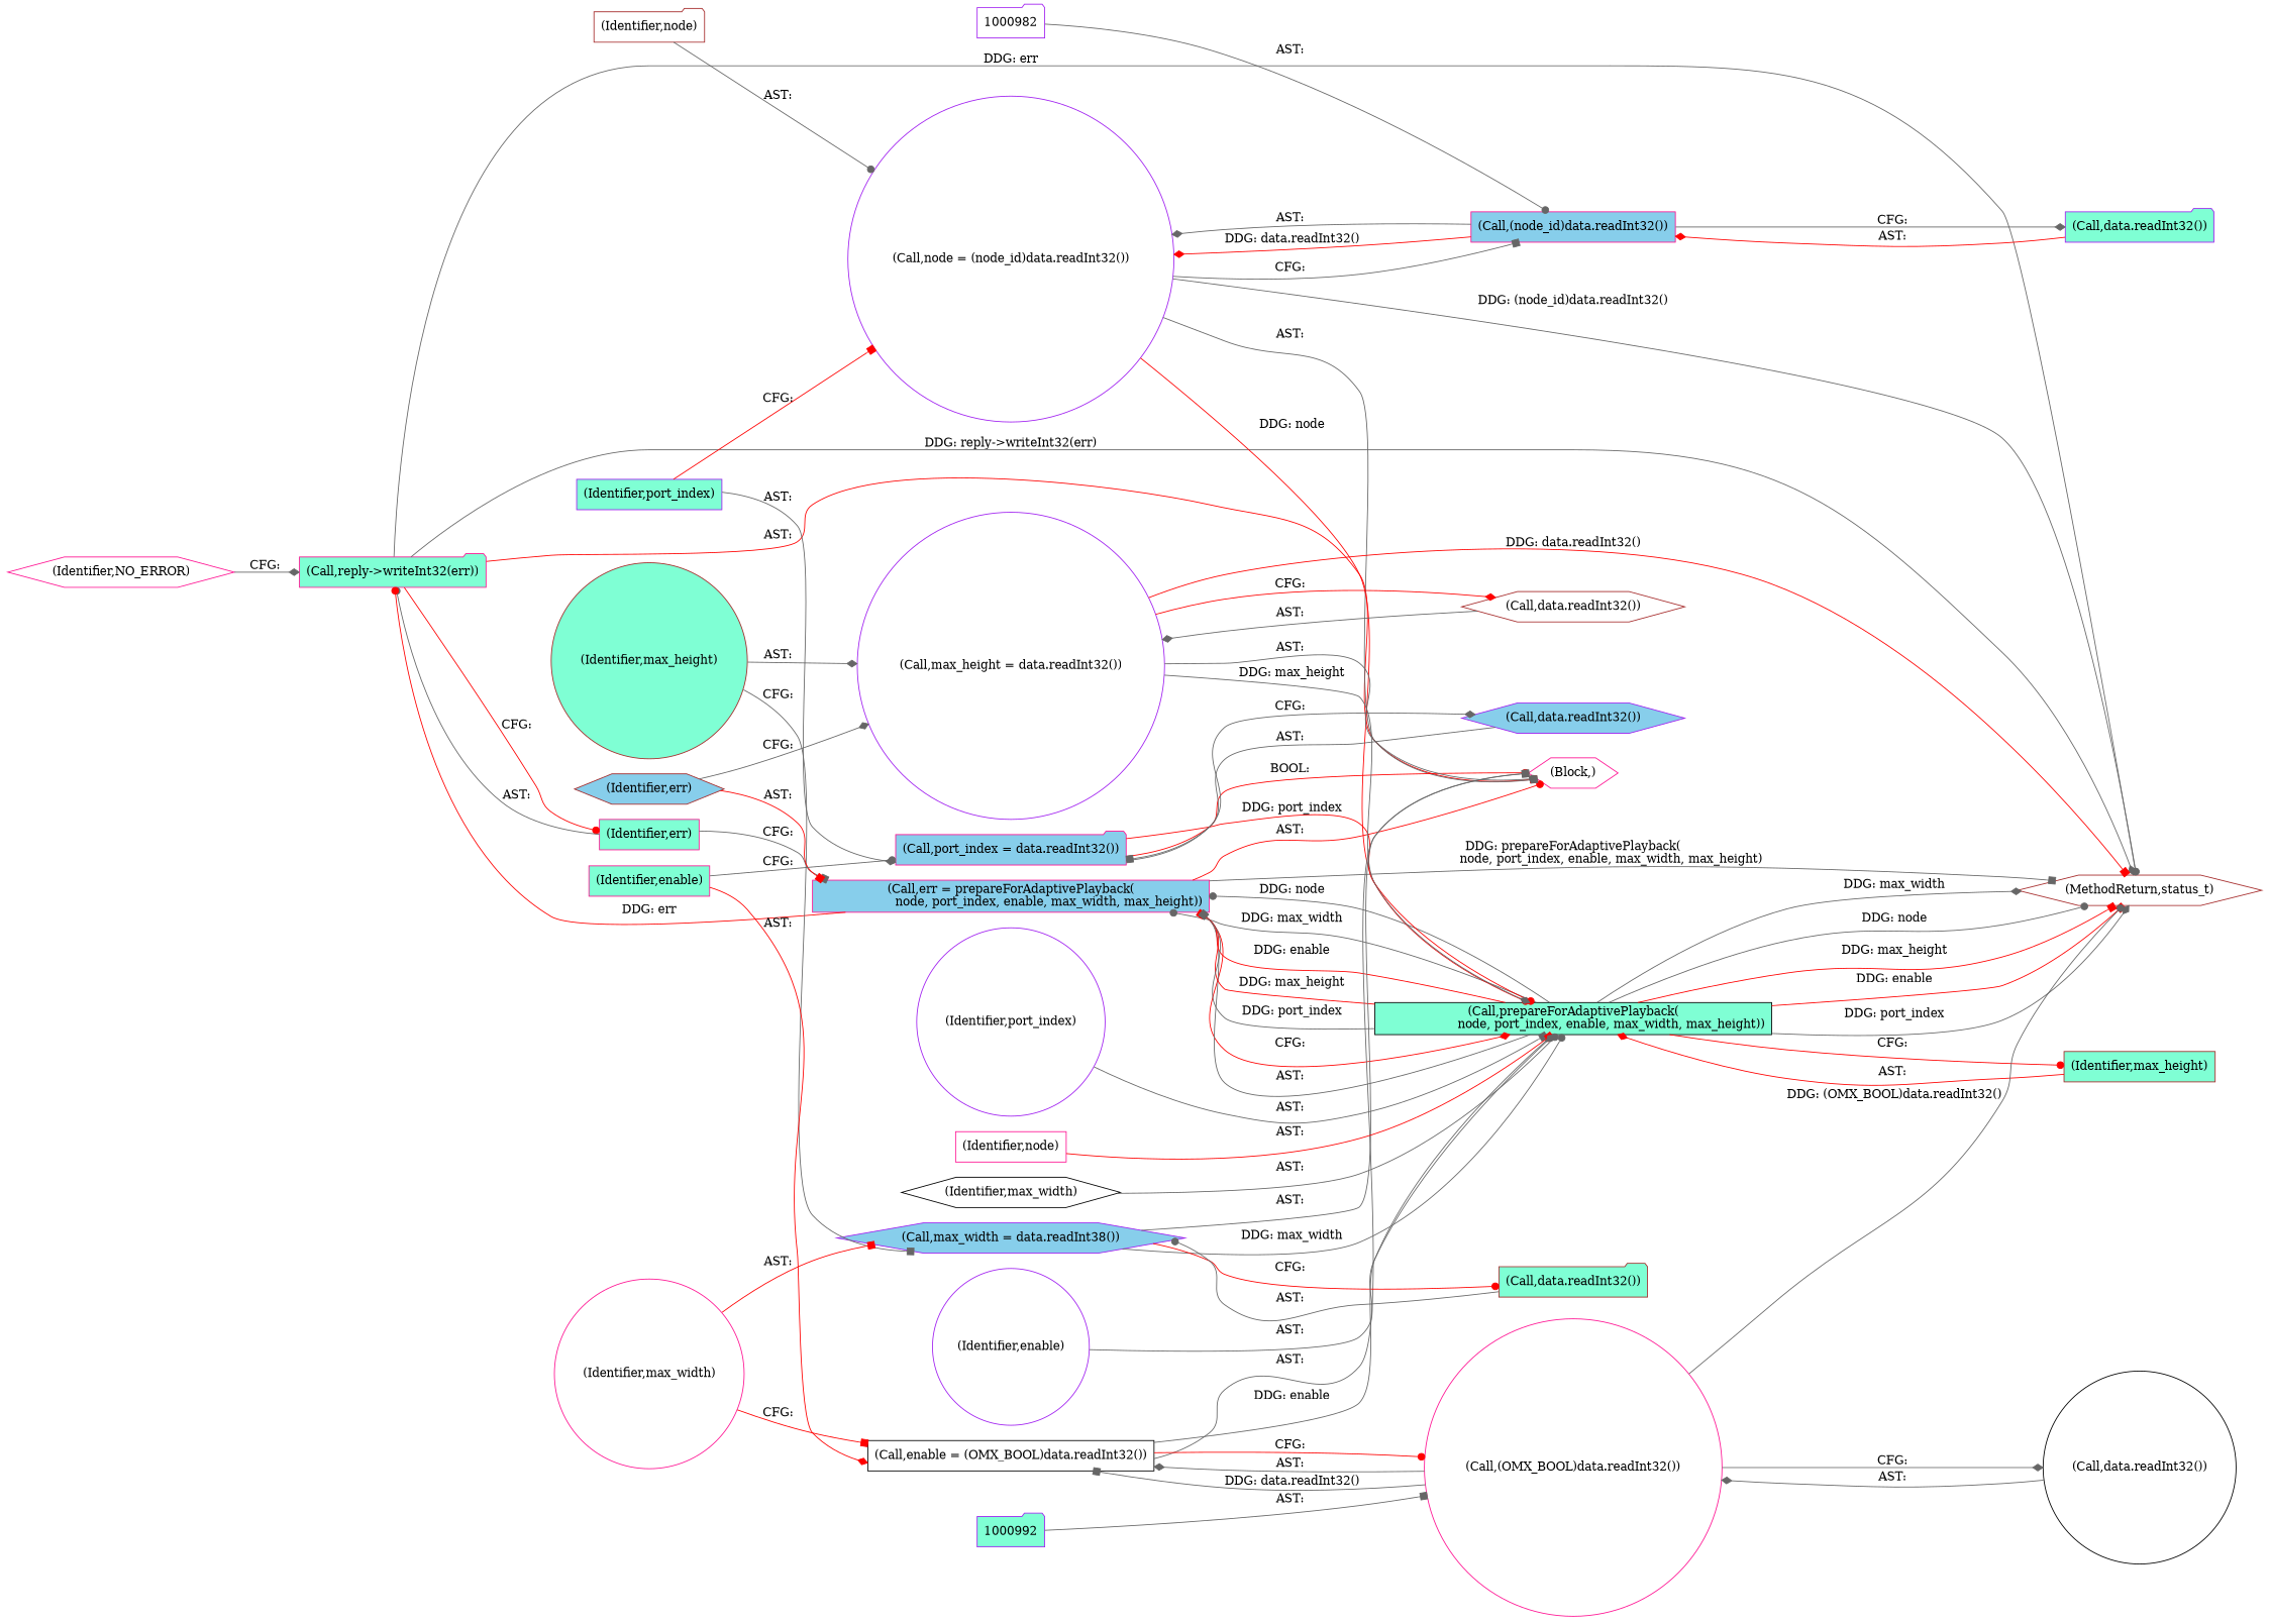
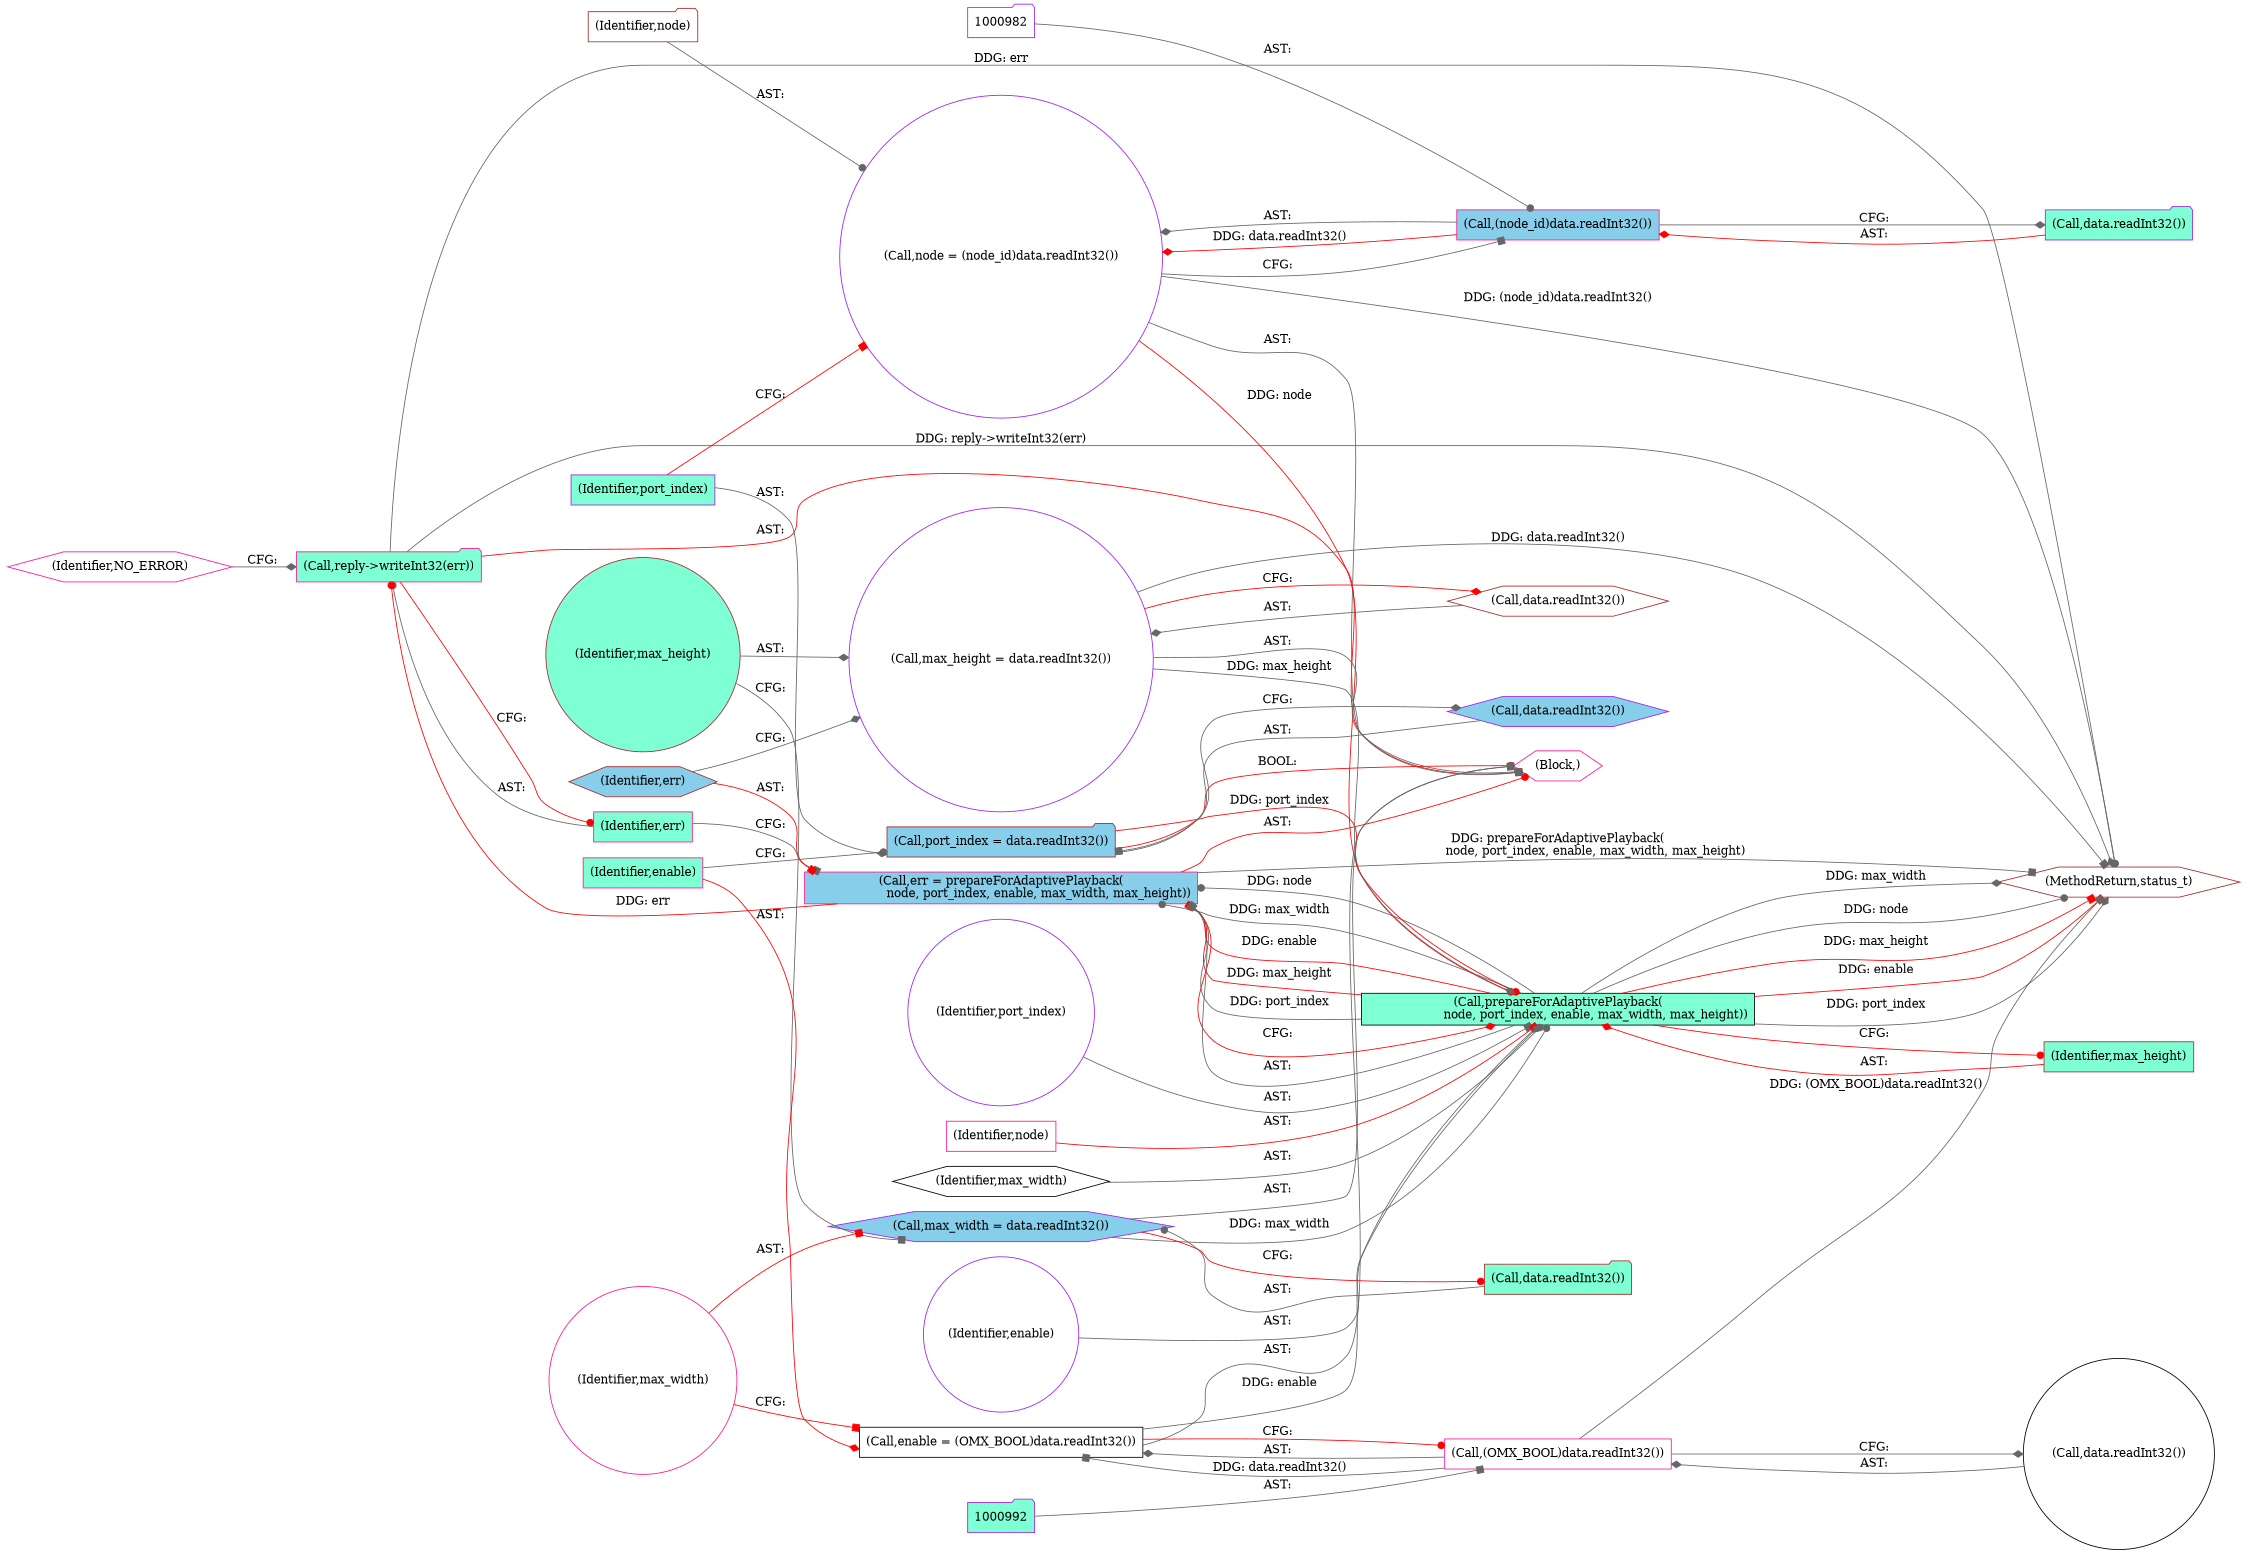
  digraph {
    rankdir=LR
    node [color=deeppink fillcolor=white shape=box style=filled]
    edge [arrowhead=dot color=gray40]
    n1 [fillcolor=aquamarine label="(Call,reply->writeInt32(err))" shape=folder]
    n2 [label="(Block,)" shape=hexagon]
    n3 [color=brown label="(MethodReturn,status_t)" shape=hexagon]
    n4 [fillcolor=aquamarine label="(Identifier,err)"]
    n5 [fillcolor=skyblue label="(Call,err = prepareForAdaptivePlayback(\n                    node, port_index, enable, max_width, max_height))"]
    n6 [color=black fillcolor=aquamarine label="(Call,prepareForAdaptivePlayback(\n                    node, port_index, enable, max_width, max_height))"]
    n7 [color=brown fillcolor=aquamarine label="(Identifier,max_height)"]
    n8 [color=purple label="(Call,node = (node_id)data.readInt32())" shape=circle]
    n9 [fillcolor=skyblue label="(Call,(node_id)data.readInt32())"]
    n10 [color=purple fillcolor=aquamarine label="(Call,data.readInt32())" shape=folder]
-   n11 [fillcolor=skyblue label="(Call,port_index = data.readInt32())" shape=folder]
+   n11 [color=brown fillcolor=skyblue label="(Call,port_index = data.readInt32())" shape=folder]
    n12 [color=purple fillcolor=skyblue label="(Call,data.readInt32())" shape=hexagon]
    n13 [color=black label="(Call,enable = (OMX_BOOL)data.readInt32())"]
-   n14 [label="(Call,(OMX_BOOL)data.readInt32())" shape=circle]
+   n14 [label="(Call,(OMX_BOOL)data.readInt32())"]
    n15 [color=black label="(Call,data.readInt32())" shape=circle]
-   n16 [color=purple fillcolor=skyblue label="(Call,max_width = data.readInt38())" shape=hexagon]
+   n16 [color=purple fillcolor=skyblue label="(Call,max_width = data.readInt32())" shape=hexagon]
    n17 [color=brown fillcolor=aquamarine label="(Call,data.readInt32())" shape=folder]
    n18 [color=purple label="(Call,max_height = data.readInt32())" shape=circle]
    n19 [color=brown label="(Call,data.readInt32())" shape=hexagon]
    n20 [color=brown label="(Identifier,node)" shape=folder]
    n21 [color=purple label="(Identifier,port_index)" shape=circle]
    n22 [label="(Identifier,node)"]
    n23 [label="(Identifier,NO_ERROR)" shape=hexagon]
    n24 [color=purple fillcolor=aquamarine label="(Identifier,port_index)"]
    n25 [color=brown fillcolor=aquamarine label="(Identifier,max_height)" shape=circle]
    n26 [color=black label="(Identifier,max_width)" shape=hexagon]
    n27 [color=brown fillcolor=skyblue label="(Identifier,err)" shape=hexagon]
    n28 [color=purple label="(Identifier,enable)" shape=circle]
    n29 [label="(Identifier,max_width)" shape=circle]
    n30 [fillcolor=aquamarine label="(Identifier,enable)"]
    1000982 [color=purple shape=folder]
    1000992 [color=purple fillcolor=aquamarine shape=folder]
    n1 -> n2 [arrowhead=box color=red label="AST: "]
    n1 -> n3 [label="DDG: err"]
    n1 -> n3 [arrowhead=diamond label="DDG: reply->writeInt32(err)"]
    n1 -> n4 [color=red label="CFG: "]
    n4 -> n1 [label="AST: "]
    n4 -> n5 [arrowhead=box label="CFG: "]
    n5 -> n1 [color=red label="DDG: err"]
    n5 -> n2 [color=red label="AST: "]
    n5 -> n3 [arrowhead=box label="DDG: prepareForAdaptivePlayback(\n                    node, port_index, enable, max_width, max_height)"]
    n5 -> n6 [arrowhead=diamond color=red label="CFG: "]
    n6 -> n3 [arrowhead=box color=red label="DDG: enable"]
    n6 -> n3 [arrowhead=diamond label="DDG: port_index"]
    n6 -> n3 [arrowhead=diamond label="DDG: max_width"]
    n6 -> n3 [label="DDG: node"]
    n6 -> n3 [arrowhead=box color=red label="DDG: max_height"]
    n6 -> n5 [arrowhead=box label="AST: "]
    n6 -> n5 [label="DDG: node"]
    n6 -> n5 [label="DDG: max_width"]
    n6 -> n5 [arrowhead=box color=red label="DDG: enable"]
    n6 -> n5 [color=red label="DDG: max_height"]
    n6 -> n5 [arrowhead=box label="DDG: port_index"]
    n6 -> n7 [color=red label="CFG: "]
    n7 -> n6 [arrowhead=diamond color=red label="AST: "]
    n8 -> n2 [arrowhead=box label="AST: "]
    n8 -> n3 [label="DDG: (node_id)data.readInt32()"]
    n8 -> n6 [color=red label="DDG: node"]
    n8 -> n9 [arrowhead=box label="CFG: "]
    n9 -> n8 [arrowhead=diamond label="AST: "]
    n9 -> n8 [arrowhead=diamond color=red label="DDG: data.readInt32()"]
    n9 -> n10 [arrowhead=diamond label="CFG: "]
    n10 -> n9 [arrowhead=diamond color=red label="AST: "]
    n11 -> n2 [color=red label="BOOL: "]
    n11 -> n6 [color=red label="DDG: port_index"]
    n11 -> n12 [arrowhead=diamond label="CFG: "]
    n12 -> n11 [arrowhead=box label="AST: "]
    n13 -> n2 [arrowhead=box label="AST: "]
    n13 -> n6 [arrowhead=diamond label="DDG: enable"]
    n13 -> n14 [color=red label="CFG: "]
    n14 -> n3 [label="DDG: (OMX_BOOL)data.readInt32()"]
    n14 -> n13 [arrowhead=diamond label="AST: "]
    n14 -> n13 [arrowhead=box label="DDG: data.readInt32()"]
    n14 -> n15 [arrowhead=diamond label="CFG: "]
    n15 -> n14 [arrowhead=diamond label="AST: "]
    n16 -> n2 [arrowhead=box label="AST: "]
    n16 -> n6 [label="DDG: max_width"]
    n16 -> n17 [color=red label="CFG: "]
    n17 -> n16 [label="AST: "]
    n18 -> n2 [label="AST: "]
-   n18 -> n3 [arrowhead=box color=red label="DDG: data.readInt32()"]
+   n18 -> n3 [arrowhead=box label="DDG: data.readInt32()"]
    n18 -> n6 [arrowhead=diamond label="DDG: max_height"]
    n18 -> n19 [arrowhead=diamond color=red label="CFG: "]
    n19 -> n18 [arrowhead=diamond label="AST: "]
    n20 -> n8 [label="AST: "]
    n21 -> n6 [arrowhead=box label="AST: "]
    n22 -> n6 [arrowhead=box color=red label="AST: "]
    n23 -> n1 [arrowhead=diamond label="CFG: "]
    n24 -> n8 [arrowhead=box color=red label="CFG: "]
    n24 -> n11 [arrowhead=diamond label="AST: "]
    n25 -> n16 [arrowhead=box label="CFG: "]
    n25 -> n18 [arrowhead=diamond label="AST: "]
    n26 -> n6 [label="AST: "]
    n27 -> n5 [arrowhead=box color=red label="AST: "]
    n27 -> n18 [arrowhead=diamond label="CFG: "]
    n28 -> n6 [arrowhead=diamond label="AST: "]
    n29 -> n13 [arrowhead=box color=red label="CFG: "]
    n29 -> n16 [arrowhead=box color=red label="AST: "]
    n30 -> n11 [label="CFG: "]
    n30 -> n13 [arrowhead=diamond color=red label="AST: "]
    1000982 -> n9 [label="AST: "]
    1000992 -> n14 [arrowhead=box label="AST: "]
  }
